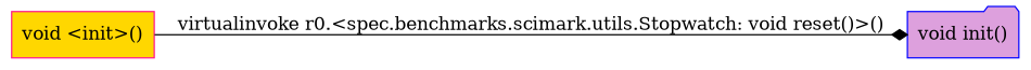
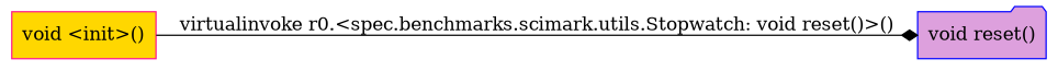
  digraph {
    rankdir=LR
    node [style=filled]
-   n1 [label="void init()" fillcolor=plum color=blue shape=folder]
+   n1 [label="void reset()" fillcolor=plum color=blue shape=folder]
    n2 [label="void <init>()" fillcolor=gold color=deeppink shape=box]
    n2 -> n1 [label="virtualinvoke r0.<spec.benchmarks.scimark.utils.Stopwatch: void reset()>()" style=solid arrowhead=diamond]
  }
